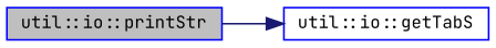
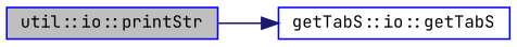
  digraph {
    rankdir=LR
    fontname="JetBrains Mono"
    node [color=blue fontname="JetBrains Mono" fontsize=10 shape=record style=filled]
    n1 [fillcolor=grey75 fontcolor=black height=0.2 label="util::io::printStr" width=0.4]
-   n2 [fillcolor=white height=0.2 label="util::io::getTabS" width=0.4]
+   n2 [fillcolor=white height=0.2 label="getTabS::io::getTabS" width=0.4]
    n1 -> n2 [color=midnightblue fontname="JetBrains Mono" fontsize=10 labelfontname=Helvetica labelfontsize=10 style=solid]
  }
